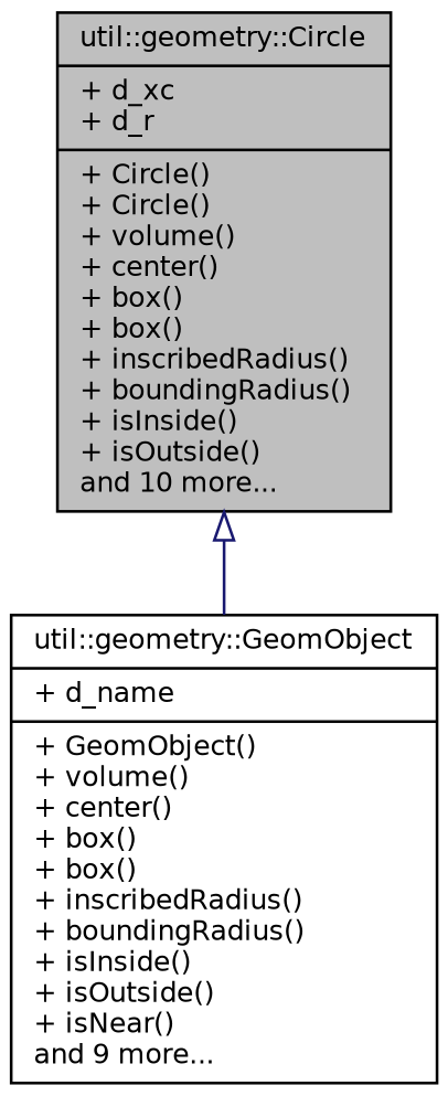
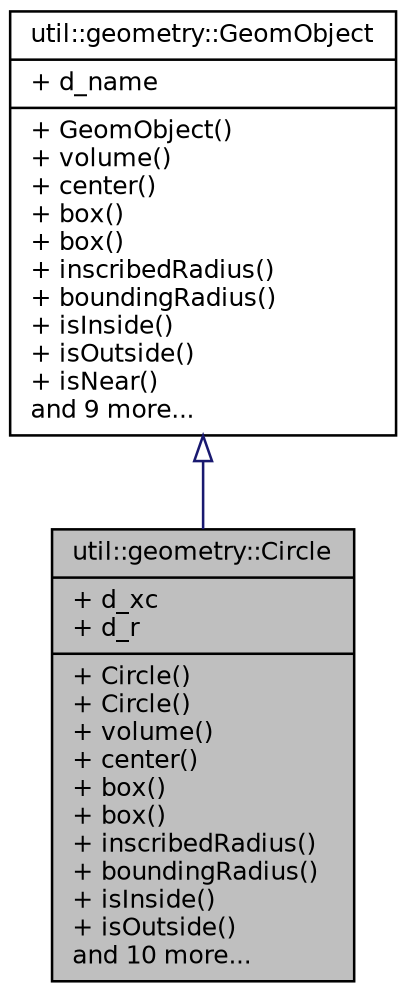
  digraph {
    node [color=black fontname=Helvetica fontsize=10 shape=record style=filled]
    n1 [fillcolor=grey75 fontcolor=black height=0.2 label="{util::geometry::Circle\n|+ d_xc\l+ d_r\l|+ Circle()\l+ Circle()\l+ volume()\l+ center()\l+ box()\l+ box()\l+ inscribedRadius()\l+ boundingRadius()\l+ isInside()\l+ isOutside()\land 10 more...\l}" width=0.4]
    n2 [fillcolor=white height=0.2 label="{util::geometry::GeomObject\n|+ d_name\l|+ GeomObject()\l+ volume()\l+ center()\l+ box()\l+ box()\l+ inscribedRadius()\l+ boundingRadius()\l+ isInside()\l+ isOutside()\l+ isNear()\land 9 more...\l}" width=0.4]
-   n1 -> n2 [arrowtail=onormal color=midnightblue dir=back fontname=Helvetica fontsize=10 labelfontname=Helvetica labelfontsize=10 style=solid]
+   n2 -> n1 [arrowtail=onormal color=midnightblue dir=back fontname=Helvetica fontsize=10 labelfontname=Helvetica labelfontsize=10 style=solid]
  }
